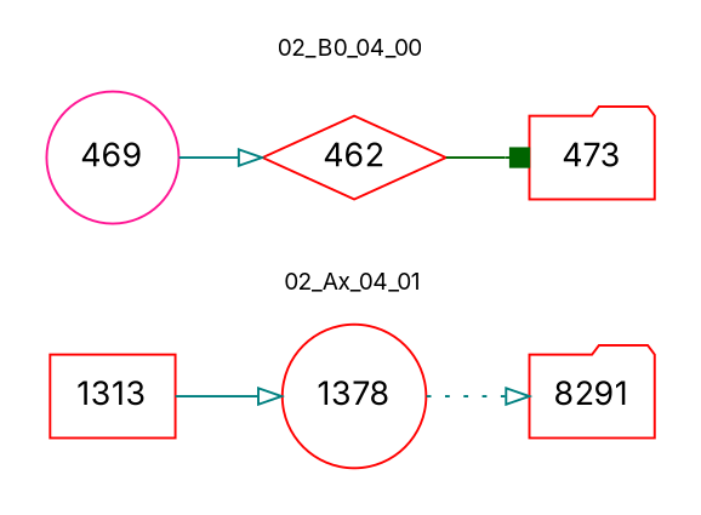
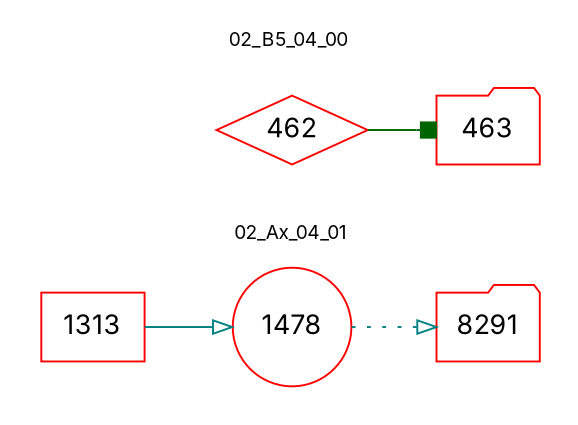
  digraph {
    fontname=Inter
    rankdir=LR
    node [color=red fontname=Inter shape=circle]
    edge [arrowhead=onormal color=teal fontname=Inter style=solid]
    n1 [label=1313 shape=box]
-   n2 [label=1378]
+   n2 [label=1478]
    n3 [label=8291 shape=folder]
-   n4 [color=deeppink label=469]
    n5 [label=462 shape=diamond]
-   n6 [label=473 shape=folder]
+   n6 [label=463 shape=folder]
    subgraph cluster_1 {
      color=white
      fontsize=10
      label="02_Ax_04_01"
      n1
      n2
      n3
    }
    subgraph cluster_2 {
      color=white
      fontsize=10
-     label="02_B0_04_00"
-     n4
+     label="02_B5_04_00"
      n5
      n6
    }
    n1 -> n2
    n2 -> n3 [style=dotted]
-   n4 -> n5
    n5 -> n6 [arrowhead=box color=darkgreen]
  }
